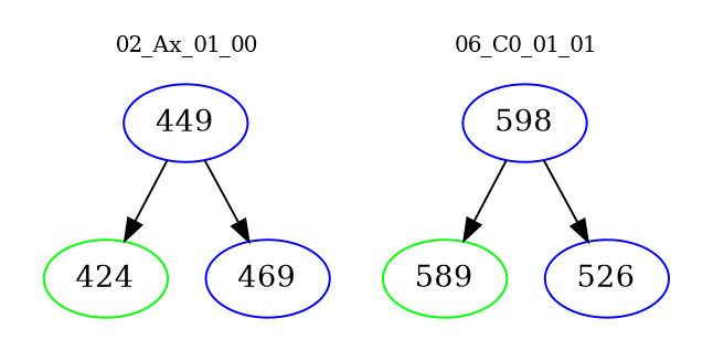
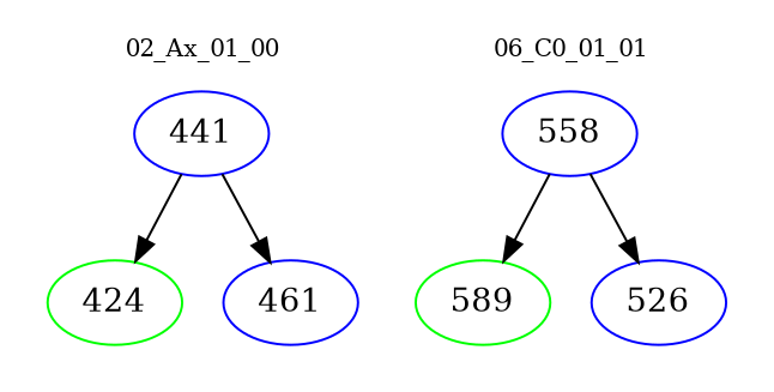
  digraph {
    node [color=blue]
    edge [color=black]
-   n1 [label=449]
+   n1 [label=441]
    n2 [color=green label=424]
-   n3 [label=469]
-   n4 [label=598]
+   n3 [label=461]
+   n4 [label=558]
    n5 [color=green label=589]
    n6 [label=526]
    subgraph cluster_1 {
      color=white
      fontsize=10
      label="02_Ax_01_00"
      n1
      n2
      n3
    }
    subgraph cluster_2 {
      color=white
      fontsize=10
      label="06_C0_01_01"
      n4
      n5
      n6
    }
    n1 -> n2
    n1 -> n3
    n4 -> n5
    n4 -> n6
  }
